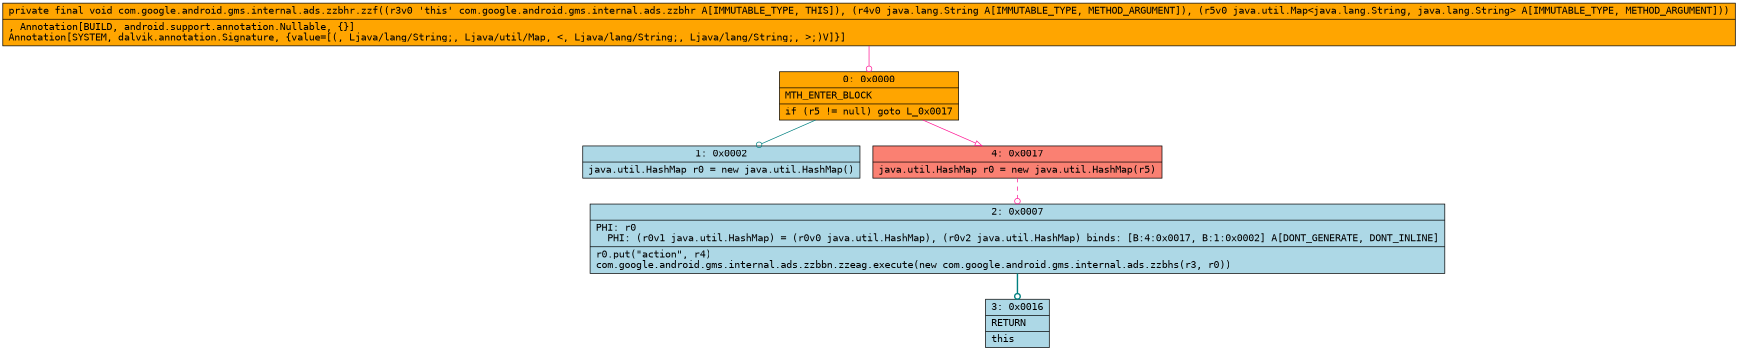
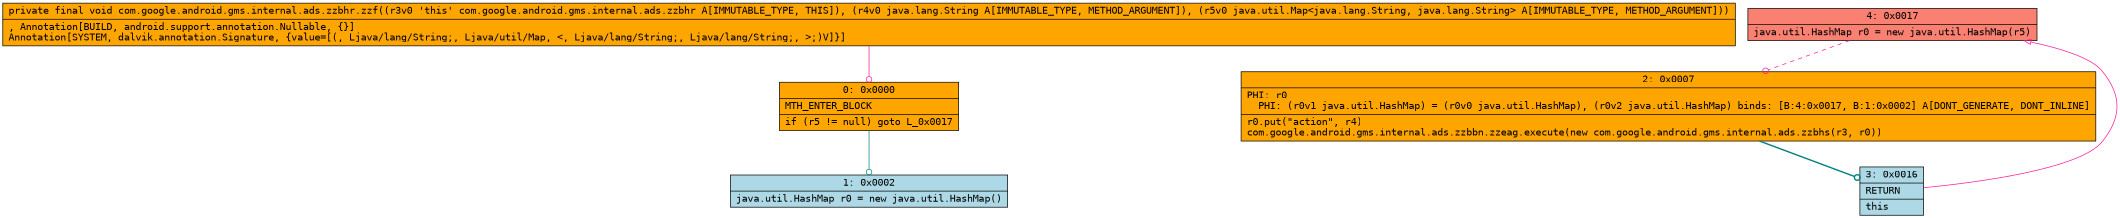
  digraph {
    fontname="DejaVu Sans Mono"
    node [fillcolor=orange fontname="DejaVu Sans Mono" shape=record style=filled]
    edge [arrowhead=odot color=deeppink fontname="DejaVu Sans Mono" style=solid]
    n1 [label="{0\:\ 0x0000|MTH_ENTER_BLOCK\l|if (r5 != null) goto L_0x0017\l}"]
    n2 [fillcolor=lightblue label="{1\:\ 0x0002|java.util.HashMap r0 = new java.util.HashMap()\l}"]
    n3 [fillcolor=salmon label="{4\:\ 0x0017|java.util.HashMap r0 = new java.util.HashMap(r5)\l}"]
-   n4 [fillcolor=lightblue label="{2\:\ 0x0007|PHI: r0 \l  PHI: (r0v1 java.util.HashMap) = (r0v0 java.util.HashMap), (r0v2 java.util.HashMap) binds: [B:4:0x0017, B:1:0x0002] A[DONT_GENERATE, DONT_INLINE]\l|r0.put(\"action\", r4)\lcom.google.android.gms.internal.ads.zzbbn.zzeag.execute(new com.google.android.gms.internal.ads.zzbhs(r3, r0))\l}"]
+   n4 [label="{2\:\ 0x0007|PHI: r0 \l  PHI: (r0v1 java.util.HashMap) = (r0v0 java.util.HashMap), (r0v2 java.util.HashMap) binds: [B:4:0x0017, B:1:0x0002] A[DONT_GENERATE, DONT_INLINE]\l|r0.put(\"action\", r4)\lcom.google.android.gms.internal.ads.zzbbn.zzeag.execute(new com.google.android.gms.internal.ads.zzbhs(r3, r0))\l}"]
    n5 [fillcolor=lightblue label="{3\:\ 0x0016|RETURN\l|this\l}"]
    n6 [label="{private final void com.google.android.gms.internal.ads.zzbhr.zzf((r3v0 'this' com.google.android.gms.internal.ads.zzbhr A[IMMUTABLE_TYPE, THIS]), (r4v0 java.lang.String A[IMMUTABLE_TYPE, METHOD_ARGUMENT]), (r5v0 java.util.Map\<java.lang.String, java.lang.String\> A[IMMUTABLE_TYPE, METHOD_ARGUMENT]))  | , Annotation[BUILD, android.support.annotation.Nullable, \{\}]\lAnnotation[SYSTEM, dalvik.annotation.Signature, \{value=[(, Ljava\/lang\/String;, Ljava\/util\/Map, \<, Ljava\/lang\/String;, Ljava\/lang\/String;, \>;)V]\}]\l}"]
    n1 -> n2 [color=teal]
-   n1 -> n3 [arrowhead=onormal]
+   n5 -> n3 [arrowhead=onormal]
    n3 -> n4 [style=dashed]
    n4 -> n5 [color=teal style=bold]
    n6 -> n1
  }
